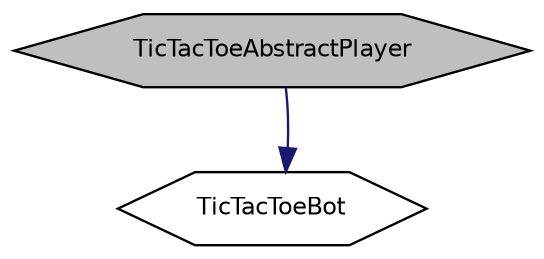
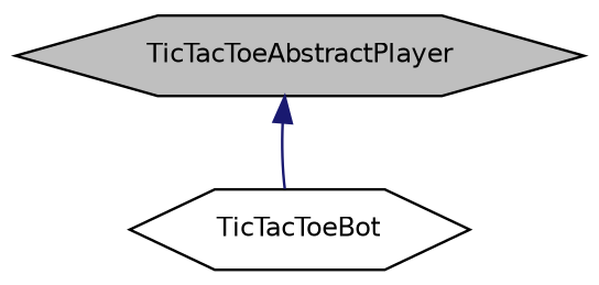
  digraph {
    node [color=black fontname=Helvetica fontsize=10 shape=hexagon style=filled]
    n1 [fillcolor=grey75 fontcolor=black height=0.2 label=TicTacToeAbstractPlayer width=0.4]
    n2 [fillcolor=white height=0.2 label=TicTacToeBot width=0.4]
-   n2 -> n1 [color=midnightblue dir=back fontname=Helvetica fontsize=10 labelfontname=Helvetica labelfontsize=10 style=solid]
+   n1 -> n2 [color=midnightblue dir=back fontname=Helvetica fontsize=10 labelfontname=Helvetica labelfontsize=10 style=solid]
  }
